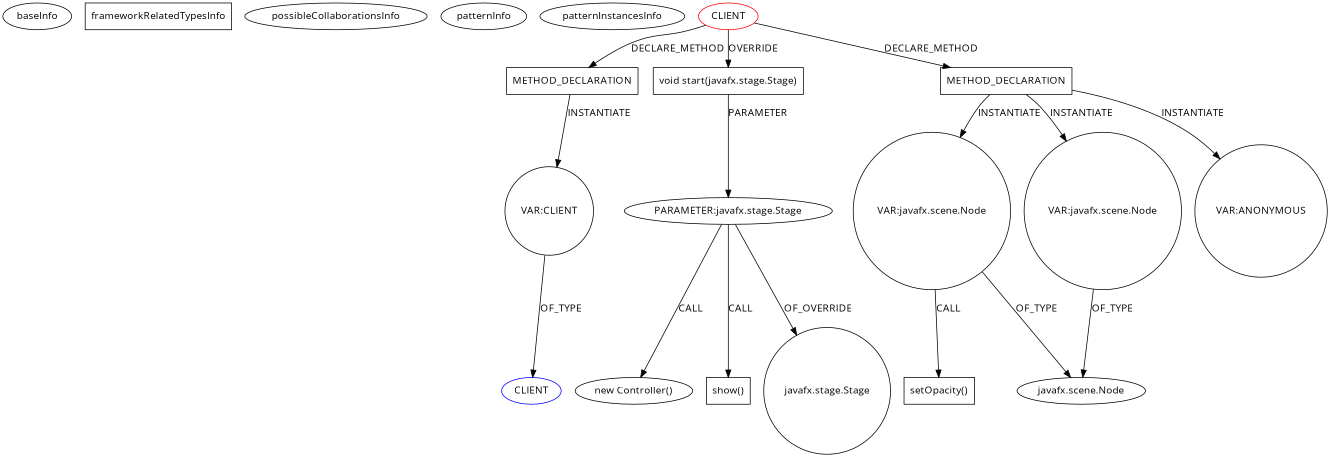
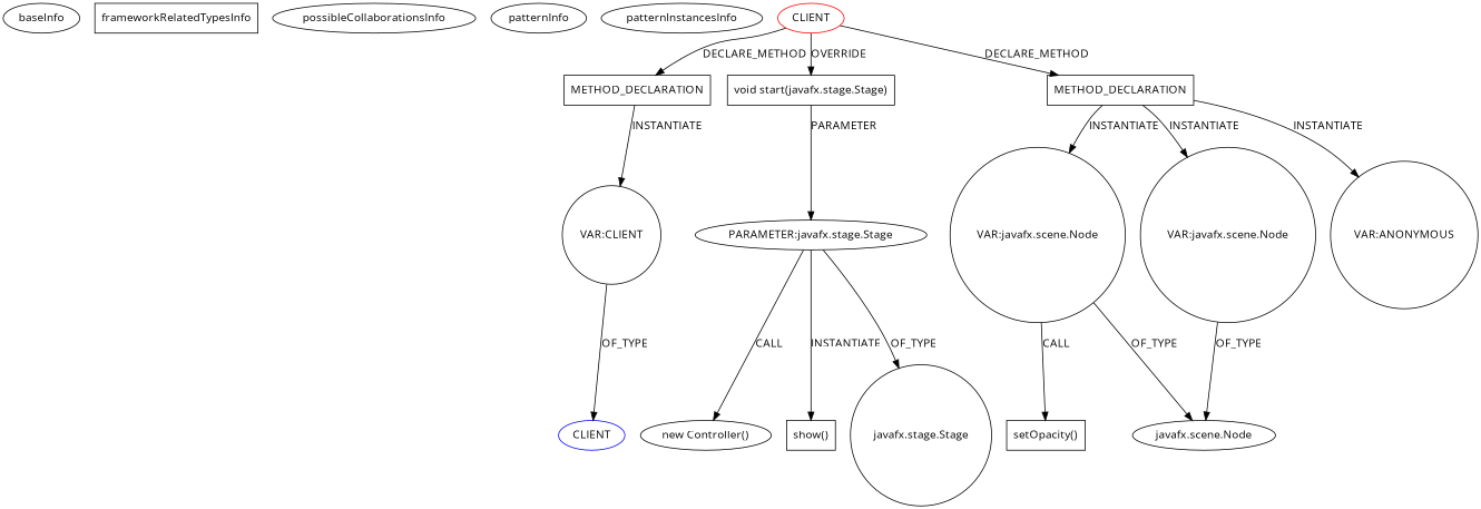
  digraph {
    fontname="Open Sans"
    node [fontname="Open Sans" isFrameworkType=false]
    edge [fontname="Open Sans"]
    baseInfo [category=pattern graphId=4096 isAnonymous=false possibleRelation=false isFrameworkType=""]
    frameworkRelatedTypesInfo [shape=box isFrameworkType=""]
    possibleCollaborationsInfo [isFrameworkType=""]
    patternInfo [frequency=2.0 patternRootClient=0 isFrameworkType=""]
    patternInstancesInfo [0="candybibby-Snake~/candybibby-Snake/Snake-master/src/graphicsJavaFX/MainGraphics.java~MainGraphics~2258" 1="didygo-gce-display~/didygo-gce-display/gce-display-master/src/proto1/DashBoard.java~DashBoard~2407" isFrameworkType=""]
    n6 [label="new Controller()" vertexType=CONSTRUCTOR_CALL]
    n7 [label="VAR:CLIENT" shape=circle vertexType=VARIABLE_EXPRESION]
    n8 [color=blue label=CLIENT vertexType=REFERENCE_CLIENT_CLASS_DECLARATION]
    n9 [label=METHOD_DECLARATION shape=box vertexType=CLIENT_METHOD_DECLARATION]
    n10 [color=red label=CLIENT vertexType=ROOT_CLIENT_CLASS_DECLARATION]
    n11 [label="void start(javafx.stage.Stage)" shape=box vertexType=OVERRIDING_METHOD_DECLARATION]
    n12 [label=METHOD_DECLARATION shape=box vertexType=CLIENT_METHOD_DECLARATION]
    n13 [label="PARAMETER:javafx.stage.Stage" vertexType=PARAMETER_DECLARATION]
    n14 [label="VAR:javafx.scene.Node" shape=circle vertexType=VARIABLE_EXPRESION]
    n15 [label="VAR:javafx.scene.Node" shape=circle vertexType=VARIABLE_EXPRESION]
    n16 [label="VAR:ANONYMOUS" shape=circle vertexType=VARIABLE_EXPRESION]
    n17 [label="show()" shape=box vertexType=INSIDE_CALL]
    n18 [label="javafx.stage.Stage" shape=circle vertexType=FRAMEWORK_CLASS_TYPE]
    n19 [label="setOpacity()" shape=box vertexType=INSIDE_CALL]
    n20 [label="javafx.scene.Node" vertexType=FRAMEWORK_CLASS_TYPE]
    n7 -> n8 [label=OF_TYPE]
    n9 -> n7 [label=INSTANTIATE]
    n10 -> n9 [label=DECLARE_METHOD]
    n10 -> n11 [label=OVERRIDE]
    n10 -> n12 [label=DECLARE_METHOD]
    n11 -> n13 [label=PARAMETER]
    n12 -> n14 [label=INSTANTIATE]
    n12 -> n15 [label=INSTANTIATE]
    n12 -> n16 [label=INSTANTIATE]
    n13 -> n6 [label=CALL]
-   n13 -> n17 [label=CALL]
-   n13 -> n18 [label=OF_OVERRIDE]
+   n13 -> n17 [label=INSTANTIATE]
+   n13 -> n18 [label=OF_TYPE]
    n14 -> n19 [label=CALL]
    n14 -> n20 [label=OF_TYPE]
    n15 -> n20 [label=OF_TYPE]
  }
